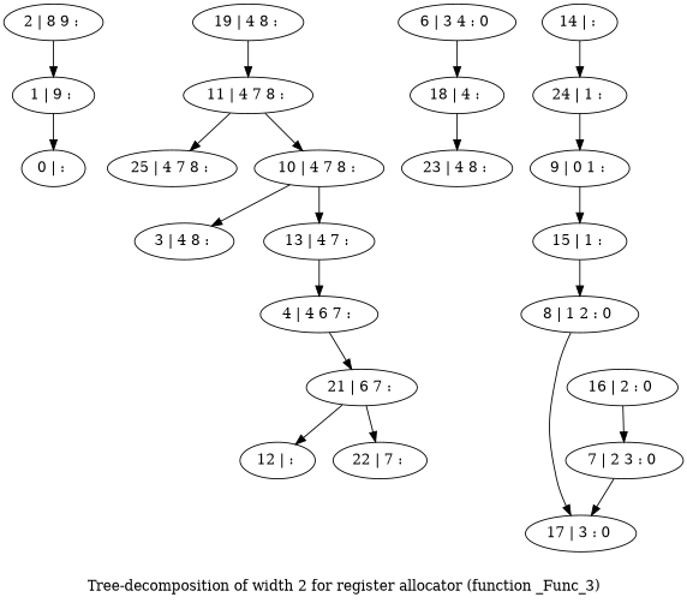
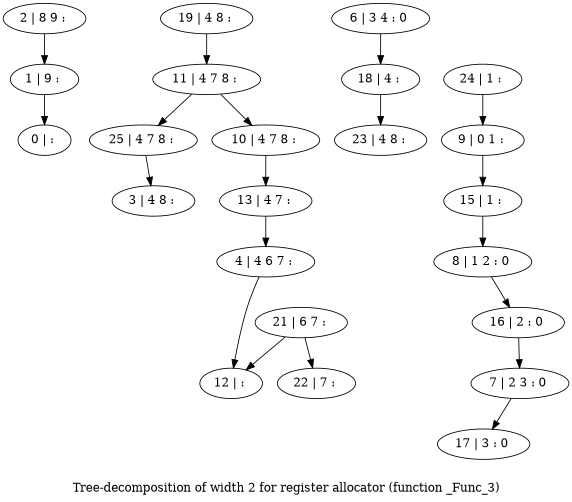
  digraph {
    label="Tree-decomposition of width 2 for register allocator (function _Func_3)"
    n1 [label="0 | : "]
    n2 [label="1 | 9 : "]
    n3 [label="2 | 8 9 : "]
    n4 [label="3 | 4 8 : "]
    n5 [label="4 | 4 6 7 : "]
    n6 [label="21 | 6 7 : "]
    n7 [label="12 | : "]
    n8 [label="22 | 7 : "]
    n9 [label="19 | 4 8 : "]
    n10 [label="11 | 4 7 8 : "]
    n11 [label="6 | 3 4 : 0 "]
    n12 [label="18 | 4 : "]
    n13 [label="23 | 4 8 : "]
    n14 [label="7 | 2 3 : 0 "]
    n15 [label="17 | 3 : 0 "]
    n16 [label="8 | 1 2 : 0 "]
    n17 [label="16 | 2 : 0 "]
    n18 [label="9 | 0 1 : "]
    n19 [label="15 | 1 : "]
    n20 [label="10 | 4 7 8 : "]
    n21 [label="13 | 4 7 : "]
    n22 [label="25 | 4 7 8 : "]
-   n23 [label="14 | : "]
    n24 [label="24 | 1 : "]
    n2 -> n1
    n3 -> n2
-   n5 -> n6
+   n5 -> n7
    n6 -> n7
    n6 -> n8
    n9 -> n10
    n10 -> n20
    n10 -> n22
    n11 -> n12
    n12 -> n13
    n14 -> n15
-   n16 -> n15
+   n16 -> n17
    n17 -> n14
    n18 -> n19
    n19 -> n16
    n20 -> n21
    n21 -> n5
-   n20 -> n4
-   n23 -> n24
+   n22 -> n4
    n24 -> n18
  }
